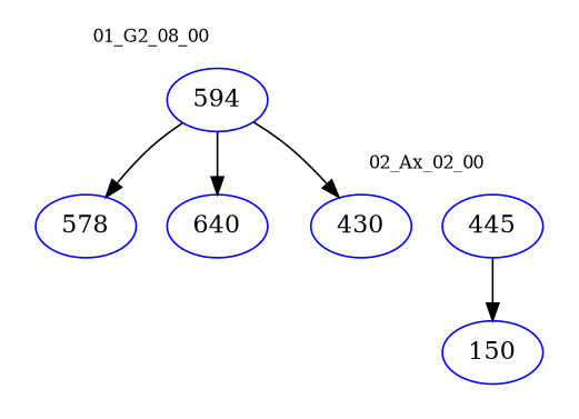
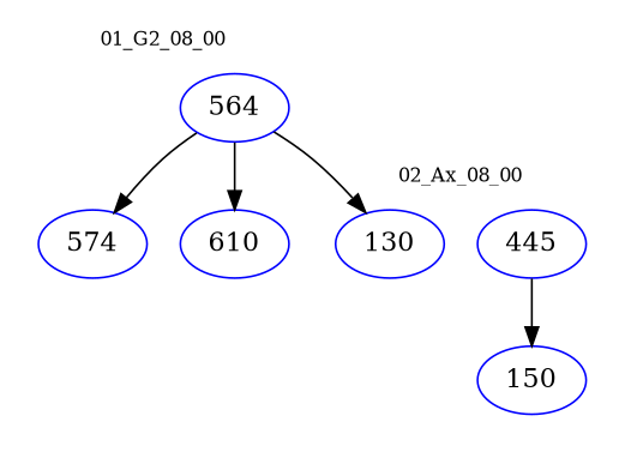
  digraph {
    node [color=blue]
    edge [color=black]
    n1 [label=445]
-   n2 [label=430]
+   n2 [label=130]
    n3 [label=150]
-   n4 [label=594]
-   n5 [label=578]
-   n6 [label=640]
+   n4 [label=564]
+   n5 [label=574]
+   n6 [label=610]
    subgraph cluster_1 {
      color=white
      fontsize=10
-     label="02_Ax_02_00"
+     label="02_Ax_08_00"
      n1
      n2
      n3
    }
    subgraph cluster_2 {
      color=white
      fontsize=10
      label="01_G2_08_00"
      n4
      n5
      n6
    }
    n1 -> n3
    n4 -> n2
    n4 -> n5
    n4 -> n6
  }
